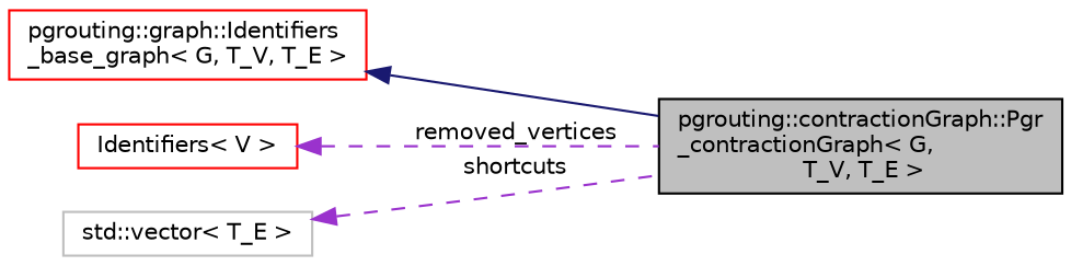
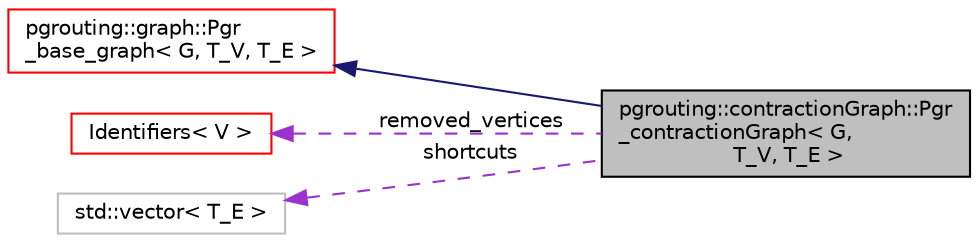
  digraph {
    rankdir=LR
    node [color=red fillcolor=white fontname=Helvetica fontsize=10 shape=record style=filled]
    edge [color=darkorchid3 dir=back fontname=Helvetica fontsize=10 labelfontname=Helvetica labelfontsize=10 style=dashed]
    n1 [color=black fillcolor=grey75 fontcolor=black height=0.2 label="pgrouting::contractionGraph::Pgr\l_contractionGraph\< G,\l T_V, T_E \>" width=0.4]
-   n2 [height=0.2 label="pgrouting::graph::Identifiers\l_base_graph\< G, T_V, T_E \>" width=0.4]
+   n2 [height=0.2 label="pgrouting::graph::Pgr\l_base_graph\< G, T_V, T_E \>" width=0.4]
    n3 [height=0.2 label="Identifiers\< V \>" width=0.4]
    n4 [color=grey75 height=0.2 label="std::vector\< T_E \>" width=0.4]
    n2 -> n1 [color=midnightblue style=solid]
    n3 -> n1 [label=" removed_vertices"]
    n4 -> n1 [label=" shortcuts"]
  }
